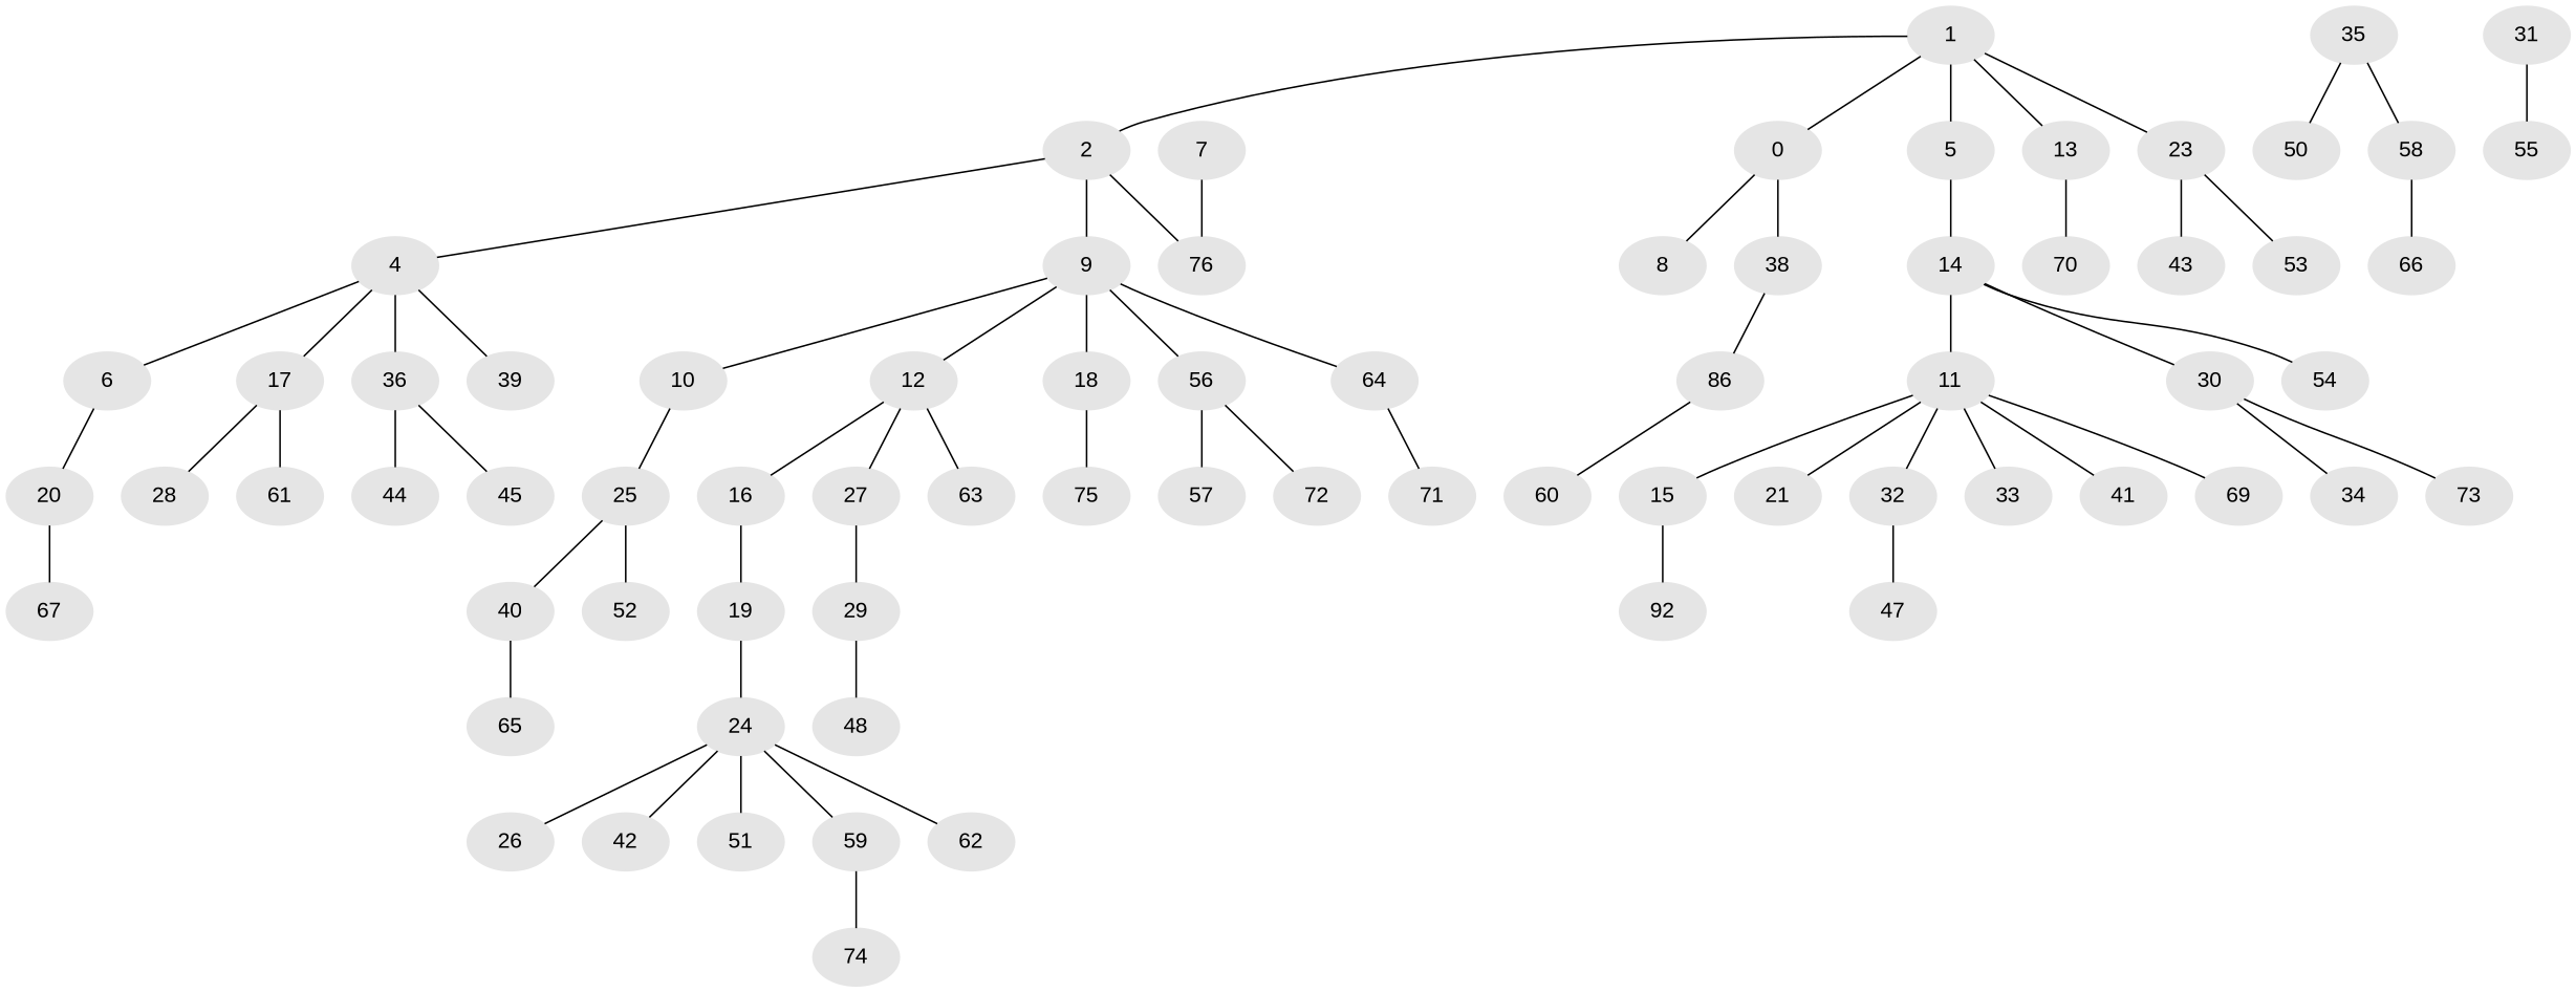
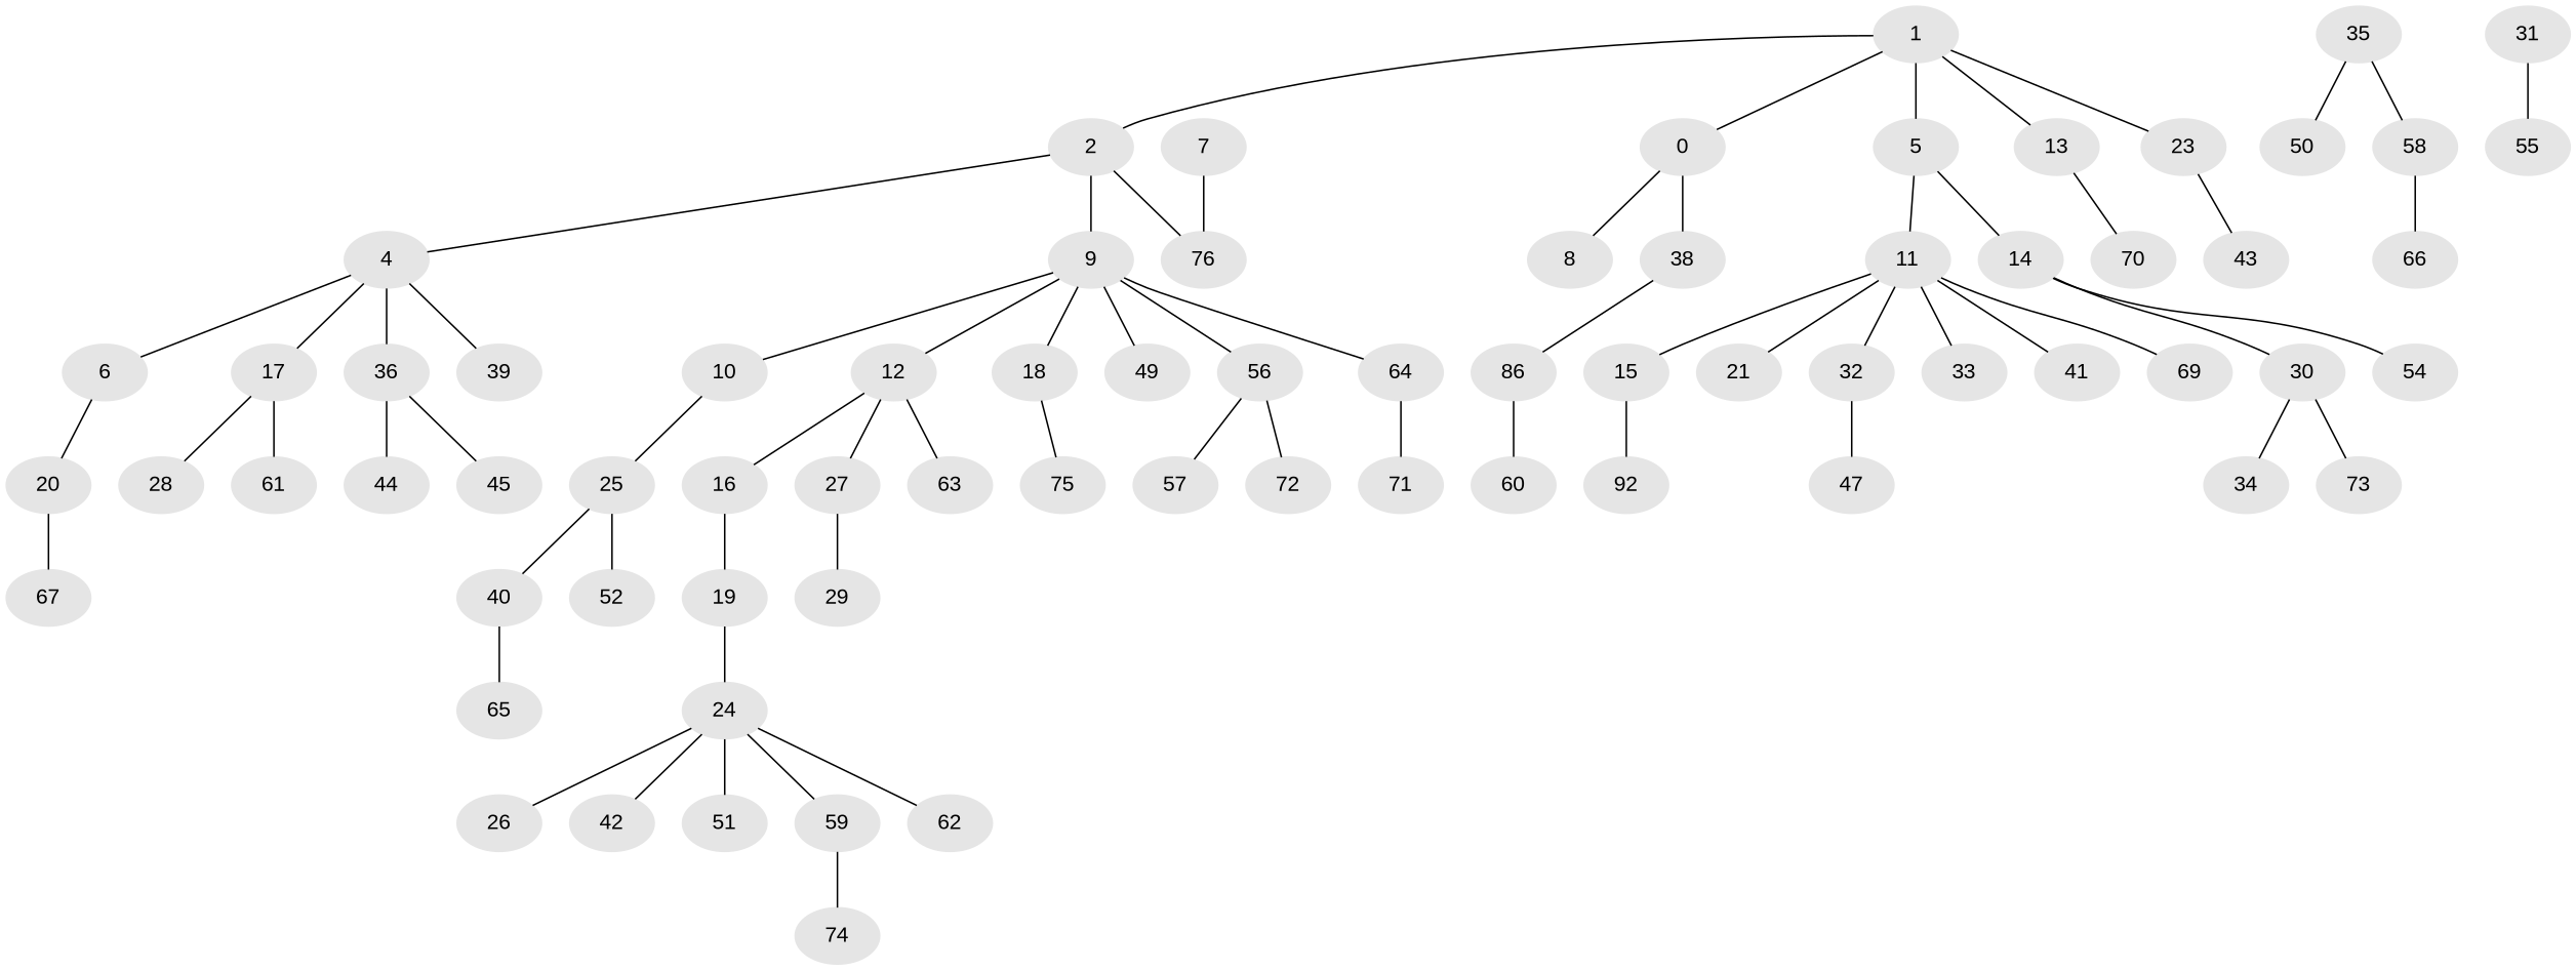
  graph {
    fontname="Liberation Sans"
    node [color=gray90 fontname="Liberation Sans" style=filled]
    edge [fontname="Liberation Sans"]
    1
    2
    n3 [label=0]
    5
    13
    23
    4
    9
    76
    8
    38
    11
    14
    70
    43
-   53
    35
    50
    58
    6
    17
    36
    39
    7
    10
    12
    18
+   49
    56
    64
    n31 [label=86]
    20
    28
    61
    44
    45
    15
    21
    32
    33
    41
    69
    30
    54
    67
    25
    16
    27
    63
    75
    57
    72
    71
    40
    52
    n56 [label=92]
    47
    19
    29
    34
    73
    31
    55
    24
    26
    42
    51
    59
    62
    74
    65
-   48
    66
    60
    1 -- 2
    1 -- n3
    1 -- 5
    1 -- 13
    1 -- 23
    2 -- 4
    2 -- 9
    2 -- 76
    n3 -- 8
    n3 -- 38
-   14 -- 11
+   5 -- 11
    5 -- 14
    13 -- 70
    23 -- 43
-   23 -- 53
    4 -- 6
    4 -- 17
    4 -- 36
    4 -- 39
    9 -- 10
    9 -- 12
    9 -- 18
+   9 -- 49
    9 -- 56
    9 -- 64
    38 -- n31
    11 -- 15
    11 -- 21
    11 -- 32
    11 -- 33
    11 -- 41
    11 -- 69
    14 -- 30
    14 -- 54
    35 -- 50
    35 -- 58
    58 -- 66
    6 -- 20
    17 -- 28
    17 -- 61
    36 -- 44
    36 -- 45
    7 -- 76
    10 -- 25
    12 -- 16
    12 -- 27
    12 -- 63
    18 -- 75
    56 -- 57
    56 -- 72
    64 -- 71
    n31 -- 60
    20 -- 67
    15 -- n56
    32 -- 47
    30 -- 34
    30 -- 73
    25 -- 40
    25 -- 52
    16 -- 19
    27 -- 29
    40 -- 65
    19 -- 24
-   29 -- 48
    31 -- 55
    24 -- 26
    24 -- 42
    24 -- 51
    24 -- 59
    24 -- 62
    59 -- 74
  }
